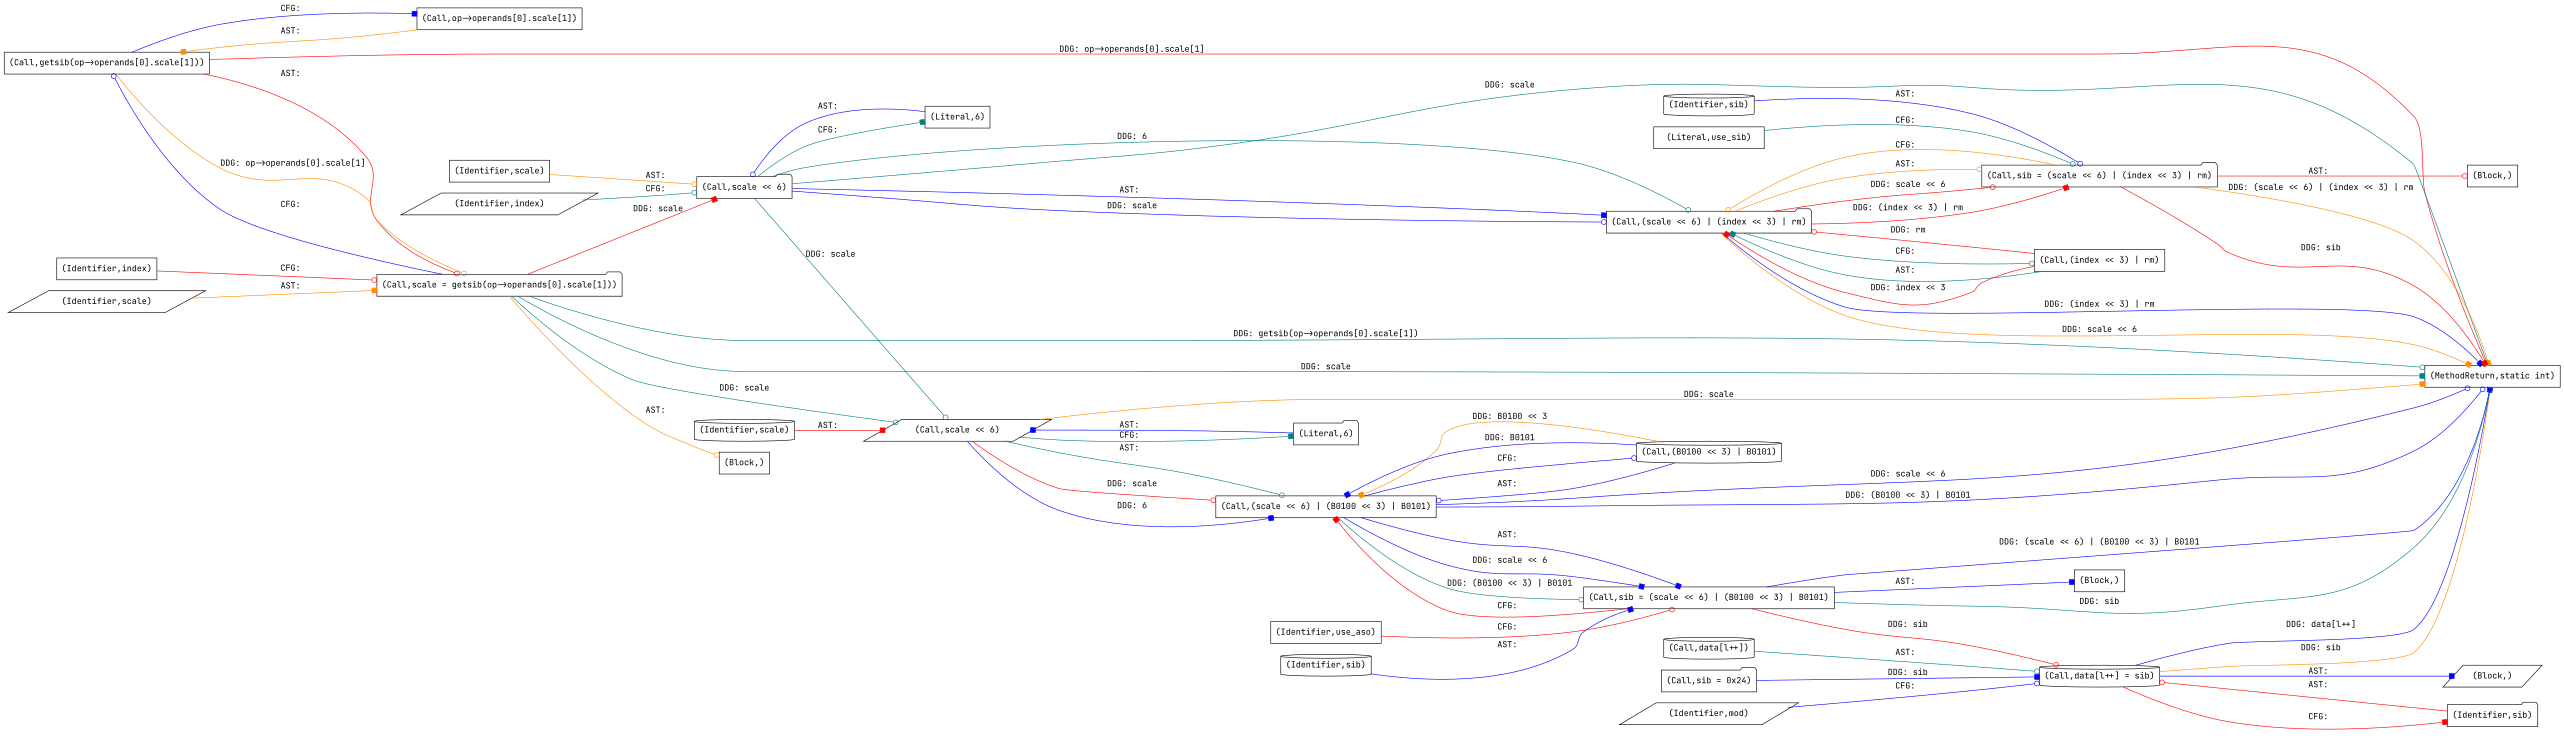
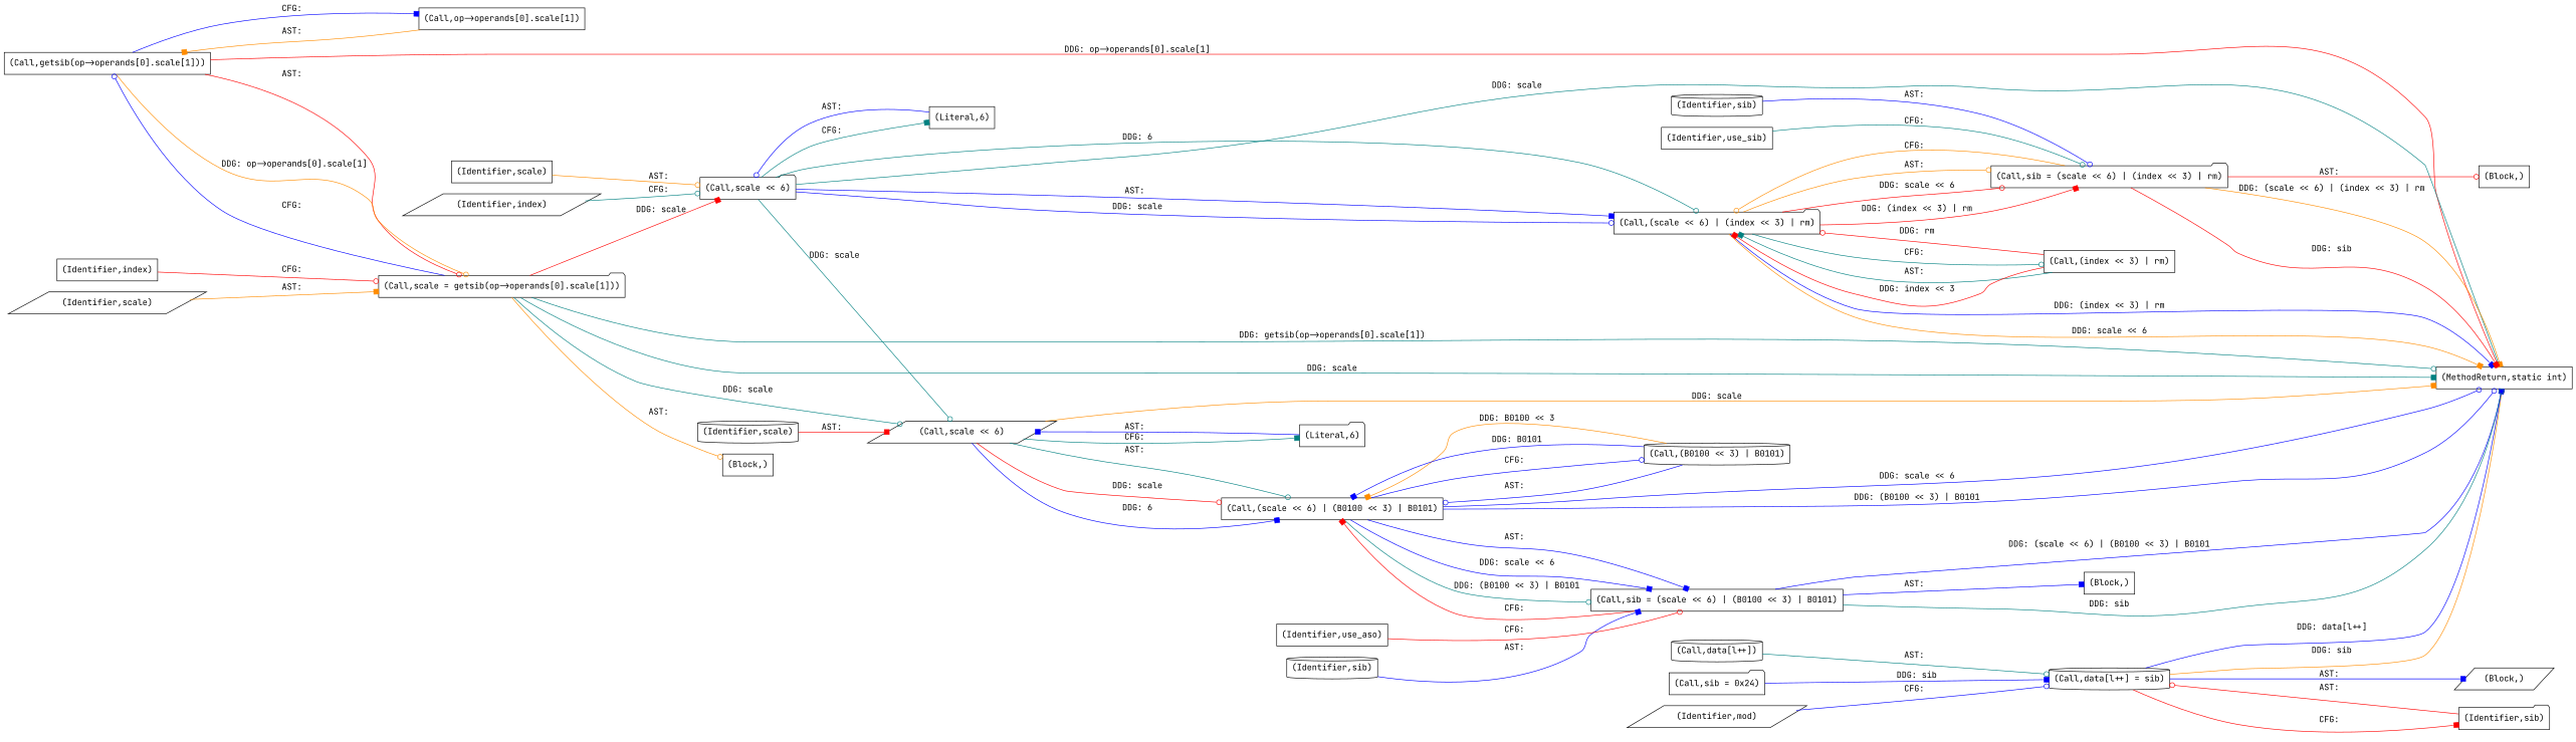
  digraph {
    fontname="JetBrains Mono"
    rankdir=LR
    node [fontname="JetBrains Mono" shape=box]
    edge [arrowhead=odot color=blue fontname="JetBrains Mono"]
    n1 [label="(Call,getsib(op->operands[0].scale[1]))"]
    n2 [label="(Call,scale = getsib(op->operands[0].scale[1]))" shape=folder]
    n3 [label="(MethodReturn,static int)"]
    n4 [label="(Call,op->operands[0].scale[1])"]
    n5 [label="(Call,scale << 6)" shape=folder]
    n6 [label="(Call,scale << 6)" shape=parallelogram]
    n7 [label="(Block,)"]
    n8 [label="(Call,(scale << 6) | (index << 3) | rm)" shape=folder]
    n9 [label="(Literal,6)"]
    n10 [label="(Call,(scale << 6) | (B0100 << 3) | B0101)"]
    n11 [label="(Literal,6)" shape=folder]
    n12 [label="(Call,sib = (scale << 6) | (index << 3) | rm)" shape=folder]
    n13 [label="(Call,(index << 3) | rm)"]
    n14 [label="(Block,)"]
    n15 [label="(Call,data[l++] = sib)" shape=cylinder]
    n16 [label="(Block,)" shape=parallelogram]
    n17 [label="(Identifier,sib)" shape=folder]
    n18 [label="(Call,sib = (scale << 6) | (B0100 << 3) | B0101)"]
    n19 [label="(Call,(B0100 << 3) | B0101)" shape=cylinder]
    n20 [label="(Block,)"]
    n21 [label="(Identifier,index)" shape=parallelogram]
    n22 [label="(Call,sib = 0x24)" shape=folder]
    n23 [label="(Identifier,index)"]
    n24 [label="(Identifier,sib)" shape=cylinder]
    n25 [label="(Identifier,mod)" shape=parallelogram]
    n26 [label="(Identifier,sib)" shape=cylinder]
    n27 [label="(Identifier,scale)"]
    n28 [label="(Identifier,scale)" shape=parallelogram]
-   n29 [label="(Literal,use_sib)"]
+   n29 [label="(Identifier,use_sib)"]
    n30 [label="(Identifier,use_aso)"]
    n31 [label="(Identifier,scale)" shape=cylinder]
    n32 [label="(Call,data[l++])" shape=cylinder]
    n1 -> n2 [color=red label="AST: "]
    n1 -> n2 [color=darkorange label="DDG: op->operands[0].scale[1]"]
    n1 -> n3 [arrowhead=box color=red label="DDG: op->operands[0].scale[1]"]
    n1 -> n4 [arrowhead=box label="CFG: "]
    n2 -> n1 [label="CFG: "]
    n2 -> n3 [arrowhead=box color=teal label="DDG: scale"]
    n2 -> n3 [color=teal label="DDG: getsib(op->operands[0].scale[1])"]
    n2 -> n5 [arrowhead=box color=red label="DDG: scale"]
    n2 -> n6 [color=teal label="DDG: scale"]
    n2 -> n7 [color=darkorange label="AST: "]
    n4 -> n1 [arrowhead=box color=darkorange label="AST: "]
    n5 -> n3 [color=teal label="DDG: scale"]
    n5 -> n6 [color=teal label="DDG: scale"]
    n5 -> n8 [arrowhead=box label="AST: "]
    n5 -> n8 [label="DDG: scale"]
    n5 -> n8 [color=teal label="DDG: 6"]
    n5 -> n9 [arrowhead=box color=teal label="CFG: "]
    n6 -> n3 [arrowhead=box color=darkorange label="DDG: scale"]
    n6 -> n10 [color=teal label="AST: "]
    n6 -> n10 [color=red label="DDG: scale"]
    n6 -> n10 [arrowhead=box label="DDG: 6"]
    n6 -> n11 [arrowhead=box color=teal label="CFG: "]
    n8 -> n3 [arrowhead=box label="DDG: (index << 3) | rm"]
    n8 -> n3 [arrowhead=box color=darkorange label="DDG: scale << 6"]
    n8 -> n12 [color=darkorange label="AST: "]
    n8 -> n12 [color=red label="DDG: scale << 6"]
    n8 -> n12 [arrowhead=box color=red label="DDG: (index << 3) | rm"]
    n8 -> n13 [color=teal label="CFG: "]
    n9 -> n5 [label="AST: "]
    n10 -> n3 [label="DDG: scale << 6"]
    n10 -> n3 [label="DDG: (B0100 << 3) | B0101"]
    n10 -> n18 [arrowhead=box label="AST: "]
    n10 -> n18 [arrowhead=box label="DDG: scale << 6"]
    n10 -> n18 [color=teal label="DDG: (B0100 << 3) | B0101"]
    n10 -> n19 [label="CFG: "]
    n11 -> n6 [arrowhead=box label="AST: "]
    n12 -> n3 [arrowhead=box color=darkorange label="DDG: (scale << 6) | (index << 3) | rm"]
    n12 -> n3 [arrowhead=box color=red label="DDG: sib"]
    n12 -> n8 [color=darkorange label="CFG: "]
    n12 -> n14 [color=red label="AST: "]
    n13 -> n8 [arrowhead=box color=teal label="AST: "]
    n13 -> n8 [arrowhead=box color=red label="DDG: index << 3"]
    n13 -> n8 [color=red label="DDG: rm"]
    n15 -> n3 [color=darkorange label="DDG: sib"]
    n15 -> n3 [arrowhead=box label="DDG: data[l++]"]
    n15 -> n16 [arrowhead=box label="AST: "]
    n15 -> n17 [arrowhead=box color=red label="CFG: "]
    n17 -> n15 [color=red label="AST: "]
    n18 -> n3 [label="DDG: (scale << 6) | (B0100 << 3) | B0101"]
    n18 -> n3 [color=teal label="DDG: sib"]
    n18 -> n10 [arrowhead=box color=red label="CFG: "]
-   n18 -> n15 [color=red label="DDG: sib"]
    n18 -> n20 [arrowhead=box label="AST: "]
    n19 -> n10 [label="AST: "]
    n19 -> n10 [arrowhead=box color=darkorange label="DDG: B0100 << 3"]
    n19 -> n10 [arrowhead=box label="DDG: B0101"]
    n21 -> n5 [color=teal label="CFG: "]
    n22 -> n15 [arrowhead=box label="DDG: sib"]
    n23 -> n2 [color=red label="CFG: "]
    n24 -> n12 [label="AST: "]
    n25 -> n15 [label="CFG: "]
    n26 -> n18 [arrowhead=box label="AST: "]
    n27 -> n5 [color=darkorange label="AST: "]
    n28 -> n2 [arrowhead=box color=darkorange label="AST: "]
    n29 -> n12 [color=teal label="CFG: "]
    n30 -> n18 [color=red label="CFG: "]
    n31 -> n6 [arrowhead=box color=red label="AST: "]
    n32 -> n15 [color=teal label="AST: "]
  }
